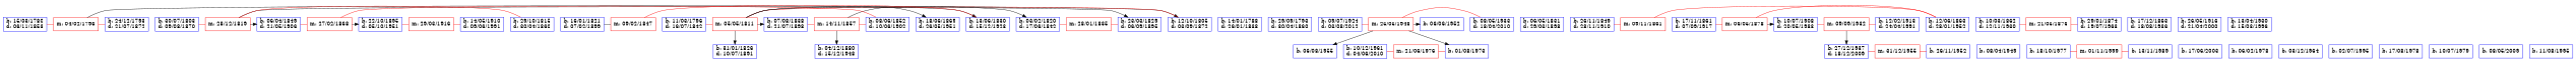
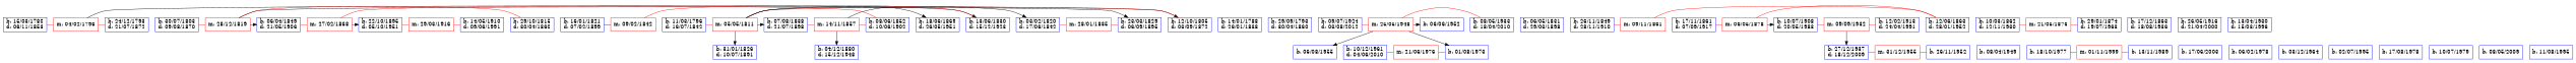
  digraph {
    node [color=blue shape=box style=solid]
    edge [arrowhead=none color=red]
    n1 [label="b: 15/03/1780\nd: 06/11/1853"]
    n2 [color=red label="m: 04/02/1796"]
    n3 [label="b: 24/12/1793\nd: 21/07/1872"]
    n4 [label="b: 12/10/1805\nd: 03/09/1872"]
    n5 [label="b: 14/01/1788\nd: 26/01/1838"]
    n6 [label="b: 23/03/1829\nd: 06/09/1895"]
    n7 [label="b: 29/09/1793\nd: 30/04/1860"]
    n8 [label="b: 11/03/1796\nd: 16/07/1842"]
    n9 [color=red label="m: 05/05/1811"]
    n10 [label="b: 30/07/1803\nd: 09/08/1870"]
    n11 [color=red label="m: 28/12/1819"]
    n12 [label="b: 29/10/1815\nd: 30/04/1860"]
    n13 [label="b: 18/06/1869\nd: 26/05/1951"]
    n14 [label="b: 03/02/1820\nd: 17/06/1842"]
    n15 [color=red label="m: 28/01/1835"]
    n16 [label="b: 13/06/1830\nd: 15/12/1923"]
    n17 [label="b: 16/01/1821\nd: 07/02/1899"]
-   n18 [color=red label="m: 09/02/1847"]
+   n18 [color=red label="m: 09/02/1842"]
    n19 [label="b: 09/07/1924\nd: 03/08/2012"]
    n20 [color=red label="m: 25/05/1948"]
    n21 [label="b: 08/05/1933\nd: 18/04/2010"]
    n22 [label="b: 06/05/1831\nd: 29/03/1898"]
    n23 [label="b: 07/08/1838\nd: 21/07/1898"]
    n24 [color=red label="m: 14/11/1857"]
    n25 [label="b: 08/06/1852\nd: 10/06/1902"]
    n26 [label="b: 26/11/1849\nd: 28/11/1910"]
    n27 [color=red label="m: 09/11/1861"]
    n28 [label="b: 12/06/1863\nd: 28/01/1952"]
    n29 [label="b: 06/04/1849\nd: 21/05/1906"]
    n30 [color=red label="m: 27/02/1868"]
    n31 [label="b: 17/11/1861\nd: 07/09/1917"]
    n32 [color=red label="m: 06/05/1878"]
    n33 [label="b: 10/07/1908\nd: 20/05/1983"]
    n34 [label="b: 10/03/1862\nd: 12/11/1930"]
    n35 [color=red label="m: 21/05/1876"]
    n36 [label="b: 29/01/1874\nd: 19/07/1963"]
    n37 [label="b: 17/12/1863\nd: 18/08/1936"]
    n38 [label="b: 06/06/1952"]
    n39 [color=red label="m: 09/09/1932"]
    n40 [label="b: 12/02/1913\nd: 24/04/1991"]
    n41 [label="b: 22/10/1895\nd: 05/10/1951"]
    n42 [color=red label="m: 29/03/1916"]
    n43 [label="b: 14/05/1910\nd: 09/06/1991"]
    n44 [label="b: 26/05/1916\nd: 21/04/2000"]
    n45 [label="b: 27/12/1937\nd: 18/12/2009"]
    n46 [color=red label="m: 31/12/1955"]
    n47 [label="b: 26/11/1952"]
    n48 [label="b: 01/08/1973"]
    n49 [label="b: 08/04/1949"]
    n50 [label="b: 13/04/1930\nd: 15/03/1996"]
    n51 [label="b: 10/12/1961\nd: 04/06/2010"]
    n52 [color=red label="m: 21/06/1976"]
    n53 [label="b: 18/10/1977"]
    n54 [color=red label="m: 01/11/1999"]
    n55 [label="b: 13/11/1989"]
    n56 [label="b: 17/06/2003"]
    n57 [label="b: 06/02/1978"]
    n58 [label="b: 03/12/1964"]
    n59 [label="b: 02/07/1995"]
    n60 [label="b: 17/08/1978"]
    n61 [label="b: 10/07/1979"]
    n62 [label="b: 08/05/2009"]
    n63 [label="b: 11/08/1995"]
    n64 [label="b: 31/01/1826\nd: 10/07/1891"]
    n65 [label="b: 04/12/1880\nd: 15/12/1948"]
    n66 [label="b: 06/08/1955"]
    subgraph sub_1 {
      rank=same
      n1
      n2
      n3
    }
    subgraph sub_2 {
      rank=same
      n1
      n4
    }
    subgraph sub_3 {
      rank=same
      n5
      n6
    }
    subgraph sub_4 {
      rank=same
      n6
      n7
    }
    subgraph sub_5 {
      rank=same
      n3
      n6
    }
    subgraph sub_6 {
      rank=same
      n4
      n8
      n9
    }
    subgraph sub_7 {
      rank=same
      n6
      n8
    }
    subgraph sub_8 {
      rank=same
      n10
      n11
      n12
    }
    subgraph sub_9 {
      rank=same
      n6
      n10
    }
    subgraph sub_10 {
      rank=same
      n12
      n13
    }
    subgraph sub_11 {
      rank=same
      n6
      n14
      n15
    }
    subgraph sub_12 {
      rank=same
      n16
      n17
      n18
    }
    subgraph sub_13 {
      rank=same
      n13
      n17
    }
    subgraph sub_14 {
      rank=same
      n19
      n20
      n21
    }
    subgraph sub_15 {
      rank=same
      n13
      n22
    }
    subgraph sub_16 {
      rank=same
      n23
      n24
      n25
    }
    subgraph sub_17 {
      rank=same
      n26
      n27
      n28
    }
    subgraph sub_18 {
      rank=same
      n13
      n26
    }
    subgraph sub_19 {
      rank=same
      n25
      n29
      n30
    }
    subgraph sub_20 {
      rank=same
      n28
      n31
      n32
    }
    subgraph sub_21 {
      rank=same
      n31
      n33
    }
    subgraph sub_22 {
      rank=same
      n13
      n25
    }
    subgraph sub_23 {
      rank=same
      n28
      n33
    }
    subgraph sub_24 {
      rank=same
      n34
      n35
      n36
    }
    subgraph sub_25 {
      rank=same
      n33
      n34
    }
    subgraph sub_26 {
      rank=same
      n37
      n38
    }
    subgraph sub_27 {
      rank=same
      n36
      n38
    }
    subgraph sub_28 {
      rank=same
      n33
      n39
      n40
    }
    subgraph sub_29 {
      rank=same
      n41
      n42
      n43
    }
    subgraph sub_30 {
      rank=same
      n38
      n40
    }
    subgraph sub_31 {
      rank=same
      n38
      n43
    }
    subgraph sub_32 {
      rank=same
      n19
      n38
    }
    subgraph sub_33 {
      rank=same
      n38
      n44
    }
    subgraph sub_34 {
      rank=same
      n45
      n46
      n47
    }
    subgraph sub_35 {
      rank=same
      n48
      n49
    }
    subgraph sub_36 {
      rank=same
      n38
      n50
    }
    subgraph sub_37 {
      rank=same
      n21
      n38
    }
    subgraph sub_38 {
      rank=same
      n48
      n51
      n52
    }
    subgraph sub_39 {
      rank=same
      n48
      n51
    }
    subgraph sub_40 {
      rank=same
      n47
      n48
    }
    subgraph sub_41 {
      rank=same
      n53
      n54
      n55
    }
    subgraph sub_42 {
      rank=same
      n48
      n53
    }
    subgraph sub_43 {
      rank=same
      n48
      n56
    }
    subgraph sub_44 {
      rank=same
      n48
      n57
    }
    subgraph sub_45 {
      rank=same
      n48
      n58
    }
    subgraph sub_46 {
      rank=same
      n48
      n55
    }
    subgraph sub_47 {
      rank=same
      n48
      n59
    }
    subgraph sub_48 {
      rank=same
      n48
      n60
    }
    subgraph sub_49 {
      rank=same
      n48
      n61
    }
    subgraph sub_50 {
      rank=same
      n48
      n62
    }
    subgraph sub_51 {
      rank=same
      n48
      n63
    }
    n1 -> n2
    n2 -> n3
    n2 -> n4 [arrowhead="" color=""]
    n8 -> n9
    n9 -> n4
    n9 -> n14 [arrowhead="" color=""]
    n9 -> n16 [arrowhead="" color=""]
    n9 -> n23 [arrowhead="" color=""]
    n9 -> n64 [arrowhead="" color=""]
    n10 -> n11
    n11 -> n6 [arrowhead="" color=""]
    n11 -> n12
    n11 -> n29 [arrowhead="" color=""]
    n14 -> n15
    n15 -> n6
    n17 -> n18 [color=black]
    n18 -> n16
    n19 -> n20
    n20 -> n21
    n20 -> n38 [arrowhead="" color=""]
    n20 -> n48 [arrowhead="" color=""]
    n20 -> n66 [arrowhead="" color=""]
    n23 -> n24
    n24 -> n13 [arrowhead="" color=""]
    n24 -> n25
    n24 -> n65 [arrowhead="" color=""]
    n26 -> n27
    n27 -> n28
    n29 -> n30
    n30 -> n25
    n30 -> n41 [arrowhead="" color=""]
    n31 -> n32
    n32 -> n28
    n32 -> n33 [arrowhead="" color=""]
    n33 -> n39
    n34 -> n35
    n35 -> n36
    n39 -> n40
    n39 -> n45 [arrowhead="" color=""]
    n41 -> n42
    n42 -> n43
    n45 -> n46
    n46 -> n47
    n51 -> n52
    n52 -> n48
    n53 -> n54
    n54 -> n55
  }
